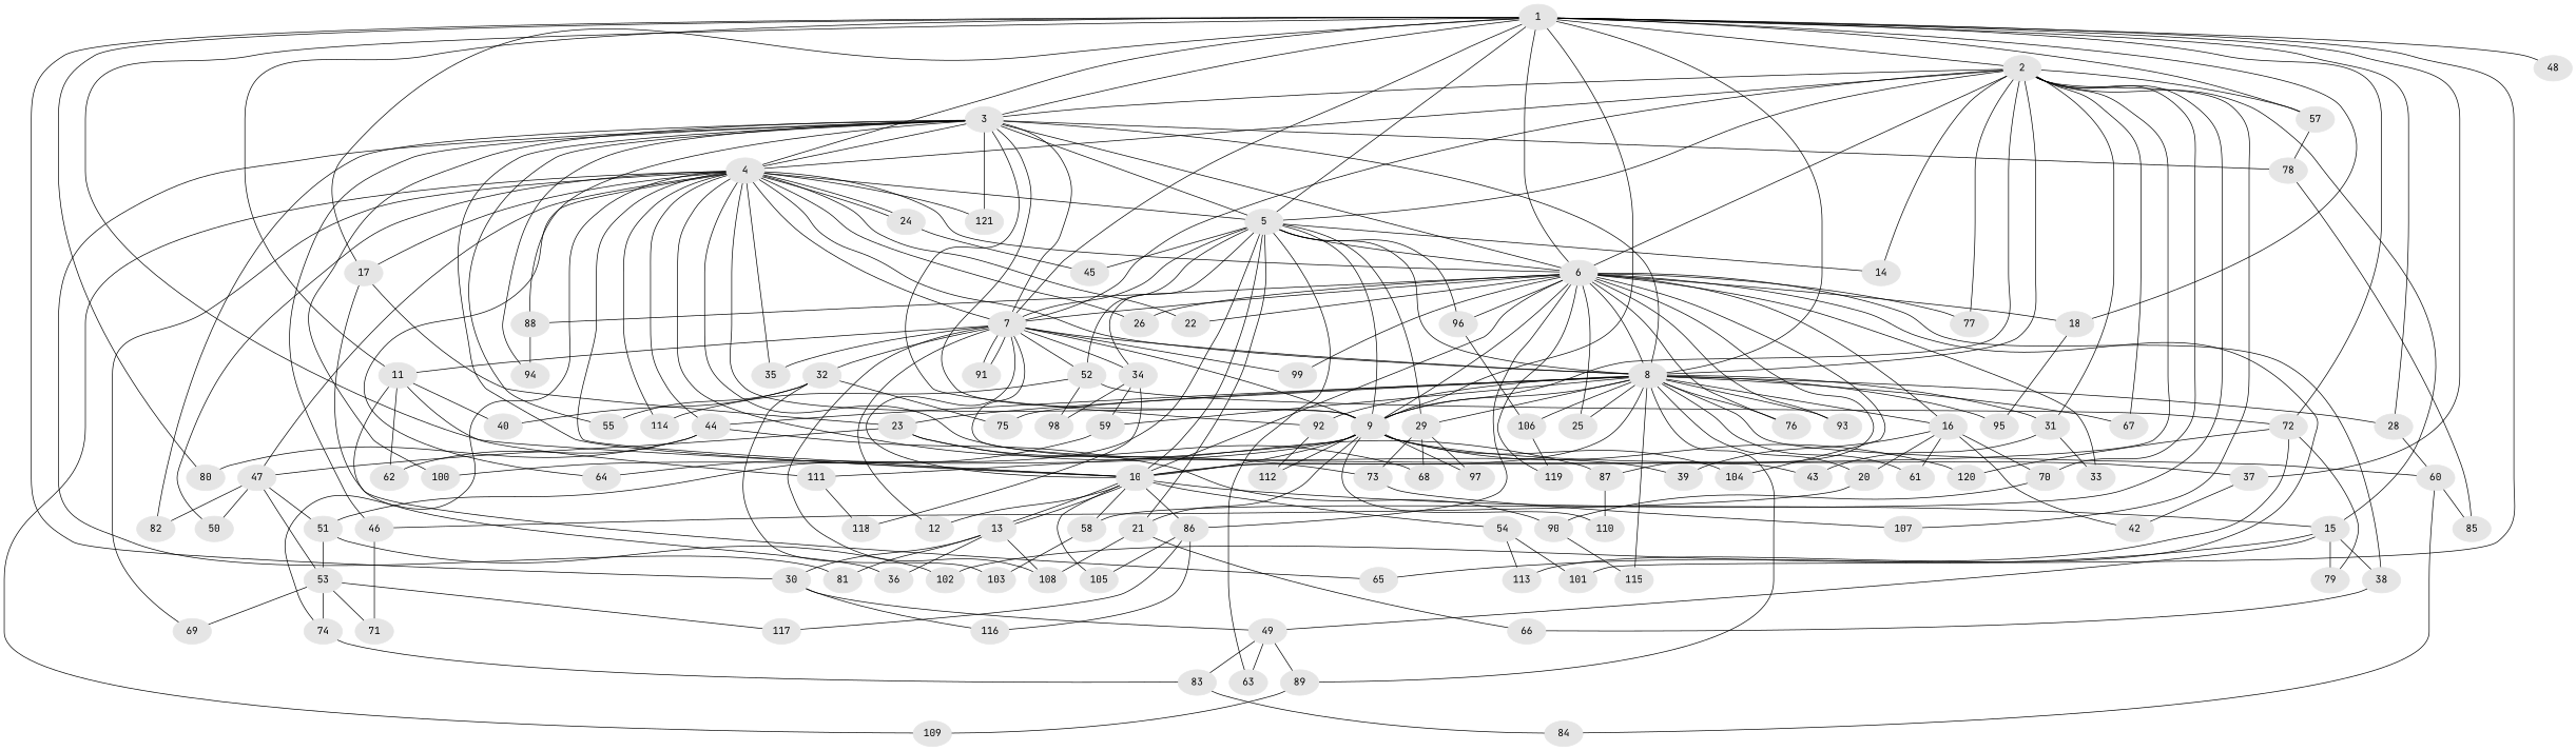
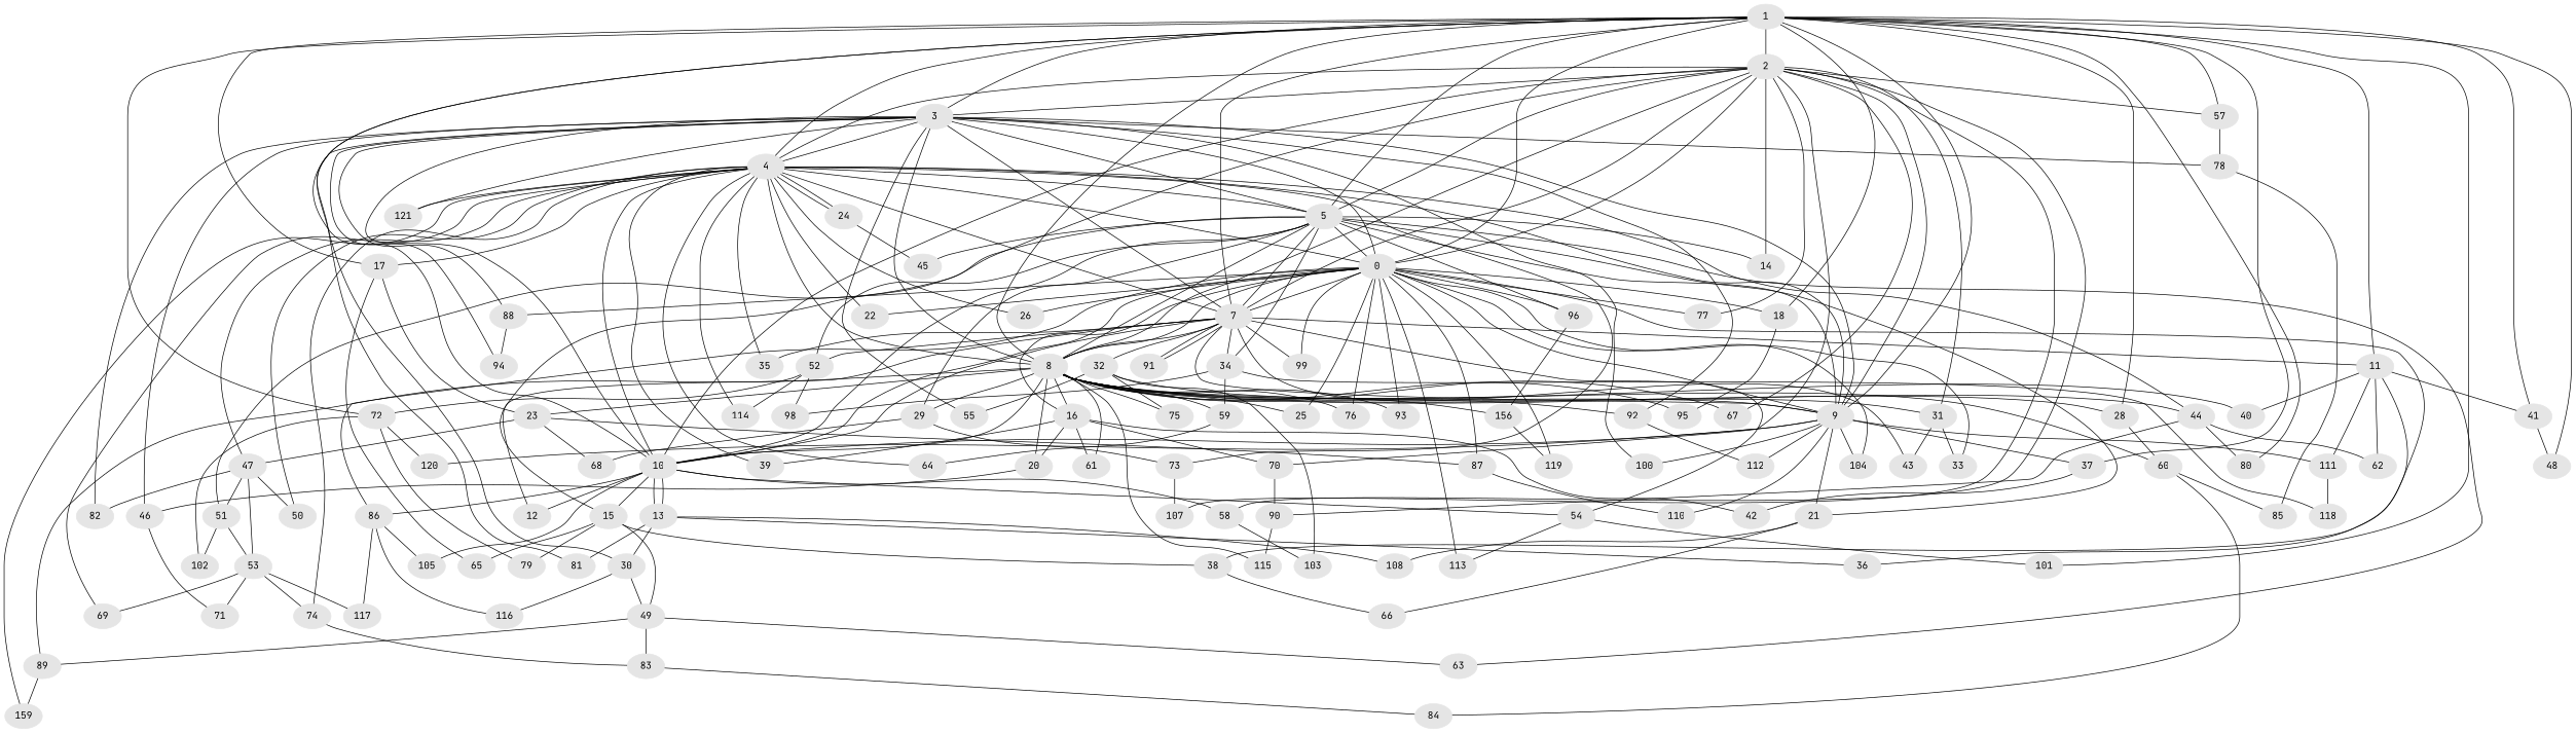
  graph {
    fontname="JetBrains Mono"
    node [color=gray90 fontname="JetBrains Mono" style=filled]
    edge [fontname="JetBrains Mono"]
    1
    2
    3
    4
    5
-   6
+   6 [label=0]
    7
    8
    9
    10
    11
    17
    18
    28
    30
    37
+   41
    48
    57
    72
    80
    101
    14
    15
    31
    58
    67
    70
    77
    107
    46
    55
    78
    81
    82
    88
    92
    94
    100
    121
    22
    24
    26
    35
    39
    44
    47
    50
    64
    69
    73
    74
-   109
+   109 [label=159]
    114
    21
    29
    34
    45
    51
    52
    63
    96
    16
    25
    33
    38
    76
    86
    87
    93
    99
    104
    113
    119
    12
    32
    43
    54
    91
    20
    23
    59
    60
    61
    75
    89
    95
-   106
+   106 [label=156]
    115
-   97
    110
    111
    112
    120
    13
    105
    36
    40
    62
    65
    49
    116
    42
    79
    102
    103
    90
    71
    85
    53
    83
    108
    66
    68
    98
    118
    117
    84
    1 -- 2
    1 -- 3
    1 -- 4
    1 -- 5
    1 -- 6
    1 -- 7
    1 -- 8
    1 -- 9
    1 -- 10
    1 -- 11
    1 -- 17
    1 -- 18
    1 -- 28
    1 -- 30
    1 -- 37
+   1 -- 41
    1 -- 48
    1 -- 57
    1 -- 72
    1 -- 80
    1 -- 101
    2 -- 3
    2 -- 4
    2 -- 5
    2 -- 6
    2 -- 7
    2 -- 8
    2 -- 9
    2 -- 10
    2 -- 57
    2 -- 14
    2 -- 15
    2 -- 31
    2 -- 58
    2 -- 67
    2 -- 70
    2 -- 77
    2 -- 107
    3 -- 4
    3 -- 5
    3 -- 6
    3 -- 7
    3 -- 8
    3 -- 9
    3 -- 10
    3 -- 46
    3 -- 55
    3 -- 78
    3 -- 81
    3 -- 82
    3 -- 88
    3 -- 92
    3 -- 94
    3 -- 100
    3 -- 121
    4 -- 5
    4 -- 6
    4 -- 7
    4 -- 8
    4 -- 9
    4 -- 10
    4 -- 17
    4 -- 121
    4 -- 22
    4 -- 24
    4 -- 24
    4 -- 26
    4 -- 35
    4 -- 39
    4 -- 44
    4 -- 47
    4 -- 50
    4 -- 64
    4 -- 69
    4 -- 73
    4 -- 74
    4 -- 109
    4 -- 114
    5 -- 6
    5 -- 7
    5 -- 8
    5 -- 9
    5 -- 10
    5 -- 14
    5 -- 21
    5 -- 29
    5 -- 34
    5 -- 45
    5 -- 51
    5 -- 52
    5 -- 63
    5 -- 96
    6 -- 7
    6 -- 8
    6 -- 9
    6 -- 10
    6 -- 18
    6 -- 77
    6 -- 88
    6 -- 22
    6 -- 26
    6 -- 96
    6 -- 16
    6 -- 25
    6 -- 33
    6 -- 38
    6 -- 76
    6 -- 86
    6 -- 87
    6 -- 93
    6 -- 99
    6 -- 104
    6 -- 113
    6 -- 119
    7 -- 8
    7 -- 9
    7 -- 10
    7 -- 11
    7 -- 35
    7 -- 34
    7 -- 52
    7 -- 99
    7 -- 12
    7 -- 32
    7 -- 43
-   7 -- 108
+   7 -- 54
    7 -- 91
    7 -- 91
    8 -- 9
    8 -- 10
    8 -- 28
    8 -- 31
    8 -- 67
    8 -- 92
    8 -- 44
    8 -- 29
    8 -- 16
    8 -- 25
    8 -- 76
    8 -- 93
    8 -- 20
    8 -- 23
    8 -- 59
    8 -- 60
    8 -- 61
    8 -- 75
    8 -- 89
    8 -- 95
    8 -- 106
    8 -- 115
    9 -- 10
    9 -- 37
    9 -- 100
    9 -- 21
    9 -- 104
-   9 -- 97
    9 -- 110
    9 -- 111
    9 -- 112
    9 -- 120
    10 -- 15
    10 -- 58
    10 -- 86
    10 -- 12
    10 -- 54
    10 -- 13
    10 -- 13
    10 -- 105
+   11 -- 41
    11 -- 111
    11 -- 36
    11 -- 40
    11 -- 62
    17 -- 23
    17 -- 65
    18 -- 95
    28 -- 60
    30 -- 49
    30 -- 116
    37 -- 42
+   41 -- 48
    57 -- 78
    72 -- 120
    72 -- 79
    72 -- 102
    15 -- 38
    15 -- 65
    15 -- 49
    15 -- 79
    31 -- 33
    31 -- 43
    58 -- 103
    70 -- 90
    46 -- 71
    78 -- 85
    88 -- 94
    92 -- 112
    24 -- 45
    44 -- 80
    44 -- 62
    44 -- 90
    47 -- 82
    47 -- 50
    47 -- 51
    47 -- 53
    73 -- 107
    74 -- 83
    21 -- 108
    21 -- 66
    29 -- 73
-   29 -- 97
    29 -- 68
    34 -- 59
    34 -- 98
    34 -- 118
    51 -- 102
    51 -- 53
    52 -- 72
    52 -- 114
    52 -- 98
    96 -- 106
    16 -- 70
    16 -- 39
    16 -- 20
    16 -- 61
    16 -- 42
    38 -- 66
    86 -- 105
    86 -- 116
    86 -- 117
    87 -- 110
    32 -- 55
    32 -- 75
    32 -- 40
    32 -- 103
    54 -- 101
    54 -- 113
    20 -- 46
    23 -- 47
    23 -- 87
    23 -- 68
    59 -- 64
    60 -- 85
    60 -- 84
    89 -- 109
    106 -- 119
    111 -- 118
    13 -- 30
    13 -- 81
    13 -- 36
    13 -- 108
    49 -- 63
    49 -- 89
    49 -- 83
    90 -- 115
    53 -- 69
    53 -- 74
    53 -- 71
    53 -- 117
    83 -- 84
  }
